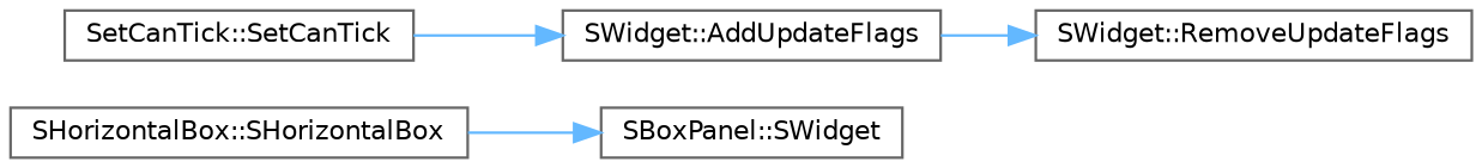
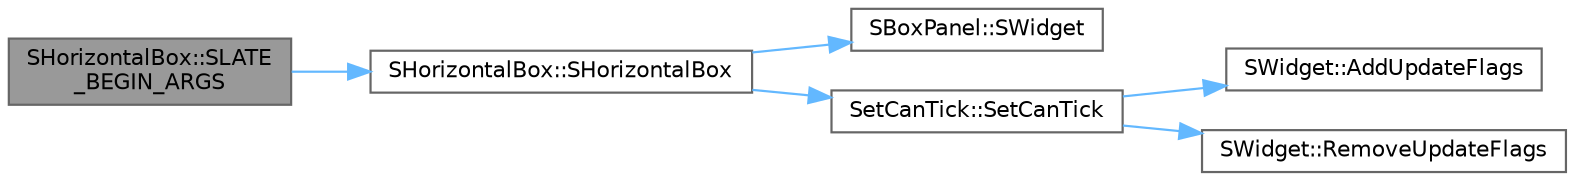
  digraph {
    rankdir=LR
    node [color=grey40 fillcolor=white fontname=Helvetica fontsize=10 shape=box style=filled]
    edge [color=steelblue1 fontname=Helvetica fontsize=10 labelfontname=Helvetica labelfontsize=10 style=solid]
+   n1 [color=gray40 fillcolor=grey60 fontcolor=black height=0.2 label="SHorizontalBox::SLATE\l_BEGIN_ARGS" width=0.4]
    n2 [height=0.2 label="SHorizontalBox::SHorizontalBox" width=0.4]
    n3 [height=0.2 label="SBoxPanel::SWidget" width=0.4]
    n4 [height=0.2 label="SetCanTick::SetCanTick" width=0.4]
    n5 [height=0.2 label="SWidget::AddUpdateFlags" width=0.4]
    n6 [height=0.2 label="SWidget::RemoveUpdateFlags" width=0.4]
+   n1 -> n2
    n2 -> n3
+   n2 -> n4
    n4 -> n5
-   n5 -> n6
+   n4 -> n6
  }
